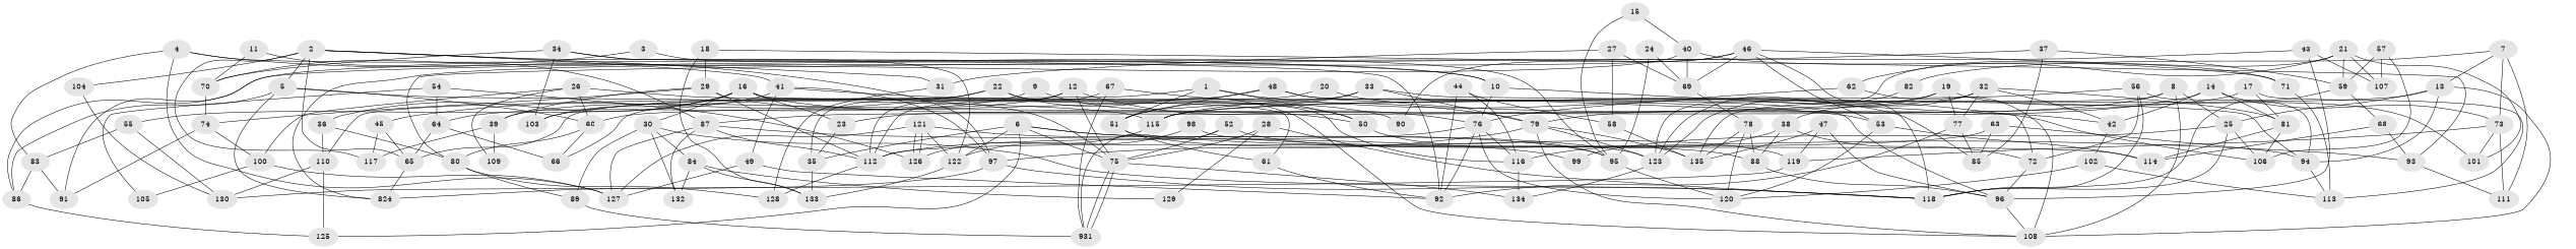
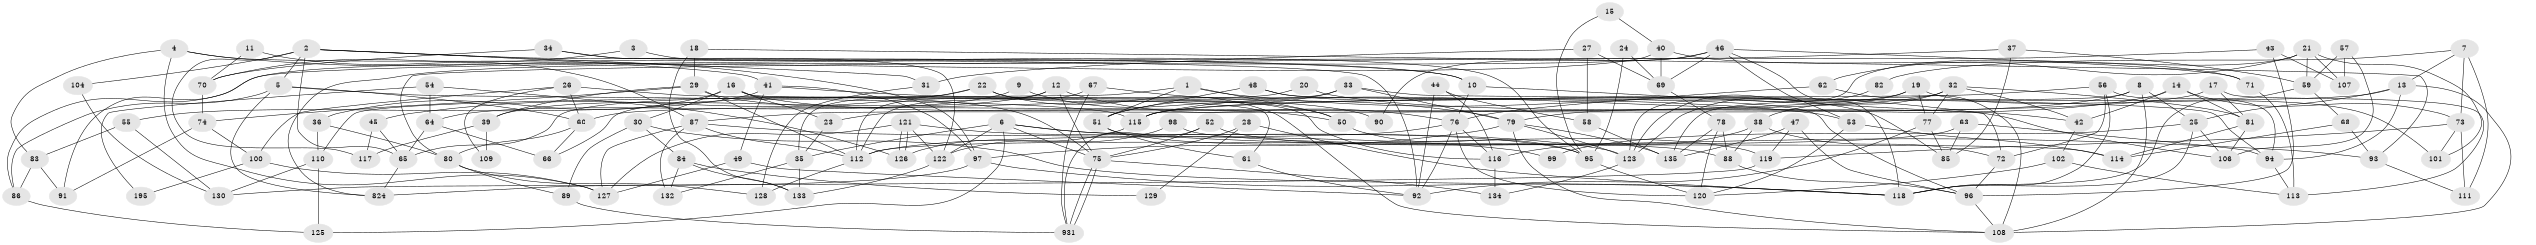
  graph {
    node [color=gray90 style=filled]
    1
    50
    51
    106
    110
    95
    61
    119
    125
    130
    2
    5
    10
    31
    41
    65
    104
    117
    60
    86
    115
    n22 [label=824]
    72
    76
    128
    97
    49
    53
    55
    3
    70
    74
    120
    4
    83
    127
    91
    118
    66
    80
    126
    6
    35
    75
    93
    122
    133
    n48 [label=931]
    134
    111
    7
    13
    73
    82
    25
    108
    94
    101
    123
    8
    79
    135
    99
    9
    64
    96
    112
    116
    92
    11
    87
    132
    12
    39
    109
    113
    14
    42
    81
    102
    114
    15
    40
    69
    71
    16
    23
    30
    36
-   103
    84
    89
    17
    18
    29
    90
    19
    77
    85
    20
    21
    59
    62
    107
    68
    22
    45
    24
    78
    26
    100
-   105
+   105 [label=195]
    27
    58
    28
    129
    32
    38
    88
    33
    34
    37
    43
    44
    46
    47
    48
    52
    54
    56
    57
    63
    67
    98
    121
    1 -- 50
    1 -- 51
    1 -- 106
    1 -- 110
    50 -- 95
    51 -- 61
    51 -- 119
    110 -- 125
    110 -- 130
    95 -- 120
    61 -- 92
    119 -- 130
    2 -- 5
    2 -- 10
    2 -- 31
    2 -- 41
    2 -- 65
    2 -- 104
    2 -- 117
    5 -- 60
    5 -- 86
    5 -- 115
    5 -- n22
    10 -- 72
    10 -- 76
    31 -- 128
    41 -- 97
    41 -- 49
    41 -- 53
    41 -- 55
    65 -- n22
    104 -- 130
    60 -- 66
    60 -- 80
    86 -- 125
    115 -- 126
    72 -- 96
    76 -- 120
    76 -- 112
    76 -- 116
    76 -- 92
    97 -- n22
    97 -- 118
    49 -- 127
    49 -- 92
    53 -- 120
    53 -- 114
    55 -- 130
    55 -- 83
    3 -- 95
    3 -- 70
    70 -- 74
    74 -- 91
    74 -- 100
    4 -- 10
    4 -- 97
    4 -- 83
    4 -- 127
    83 -- 86
    83 -- 91
    80 -- 128
    80 -- 89
    6 -- 95
    6 -- 125
    6 -- 35
    6 -- 75
    6 -- 93
    6 -- 122
    35 -- 133
    75 -- n48
    75 -- n48
    75 -- 134
    93 -- 111
    122 -- 133
    7 -- 111
    7 -- 13
    7 -- 73
    7 -- 82
    13 -- 115
    13 -- 25
    13 -- 108
    13 -- 94
    73 -- 119
    73 -- 111
    73 -- 101
    82 -- 123
    25 -- 106
    25 -- 118
    25 -- 99
    94 -- 113
    123 -- 134
    8 -- 25
    8 -- 108
    8 -- 79
    8 -- 135
    79 -- 97
    79 -- 108
    79 -- 123
    79 -- 135
    9 -- 50
    9 -- 64
    64 -- 65
    64 -- 66
    96 -- 108
    112 -- 128
    116 -- 134
    11 -- 70
    11 -- 87
    87 -- 127
    87 -- 99
    87 -- 112
    87 -- 132
    12 -- 76
    12 -- 75
    12 -- 112
    12 -- 39
    39 -- 117
    39 -- 109
    14 -- 115
    14 -- 73
    14 -- 42
    14 -- 81
    42 -- 102
    81 -- 106
    81 -- 114
    102 -- 120
    102 -- 113
    15 -- 95
    15 -- 40
    40 -- 91
    40 -- 69
    40 -- 71
    69 -- 78
    71 -- 113
    16 -- 50
    16 -- 61
    16 -- 23
    16 -- 30
    16 -- 36
-   16 -- 103
    23 -- 35
    30 -- 118
-   30 -- 132
+   35 -- 132
    30 -- 84
    30 -- 89
    36 -- 110
    36 -- 80
    84 -- 133
    84 -- 132
    84 -- 129
    89 -- n48
    17 -- 113
    17 -- 81
    17 -- 23
    18 -- 93
    18 -- 133
    18 -- 29
    29 -- 74
    29 -- 112
    29 -- 39
    29 -- 90
    19 -- 101
    19 -- 123
    19 -- 87
    19 -- 77
    77 -- 92
    77 -- 85
    20 -- 65
    20 -- 42
    21 -- 101
    21 -- 123
    21 -- 59
    21 -- 62
    21 -- 107
    59 -- 118
    59 -- 68
    62 -- 76
    62 -- 108
    68 -- 93
    68 -- 114
    22 -- 35
    22 -- 108
    22 -- 116
    22 -- 45
    45 -- 65
    45 -- 117
    24 -- 95
    24 -- 69
    78 -- 120
    78 -- 135
    78 -- 88
    26 -- 60
    26 -- 75
    26 -- 109
    26 -- 100
    100 -- 127
    100 -- 105
    27 -- 31
    27 -- 69
    27 -- 58
    58 -- 135
    28 -- 118
    28 -- 75
    28 -- 129
    32 -- 60
    32 -- 42
    32 -- 81
    32 -- 77
    32 -- 38
    38 -- 72
    38 -- 116
    38 -- 88
    88 -- 96
    33 -- 51
    33 -- 66
    33 -- 94
    33 -- 79
    34 -- 70
    34 -- 122
    34 -- 92
-   34 -- 103
    37 -- 80
    37 -- 85
    37 -- 59
    43 -- 86
    43 -- 96
    43 -- 107
    44 -- 116
    44 -- 92
    44 -- 58
    46 -- n22
    46 -- 53
    46 -- 118
    46 -- 69
    46 -- 71
    46 -- 90
    47 -- 119
    47 -- 135
    47 -- 96
    48 -- 51
    48 -- 96
-   48 -- 103
    48 -- 85
    52 -- 75
    52 -- n48
    52 -- 88
    54 -- 126
    54 -- 64
    54 -- 105
    56 -- 115
    56 -- 72
    56 -- 118
    56 -- 94
    57 -- 106
    57 -- 59
    57 -- 107
    63 -- 94
    63 -- 112
    63 -- 85
    67 -- n48
    67 -- 79
    67 -- 112
    98 -- 122
    98 -- 114
    121 -- 127
    121 -- 126
    121 -- 126
    121 -- 122
    121 -- 123
  }
